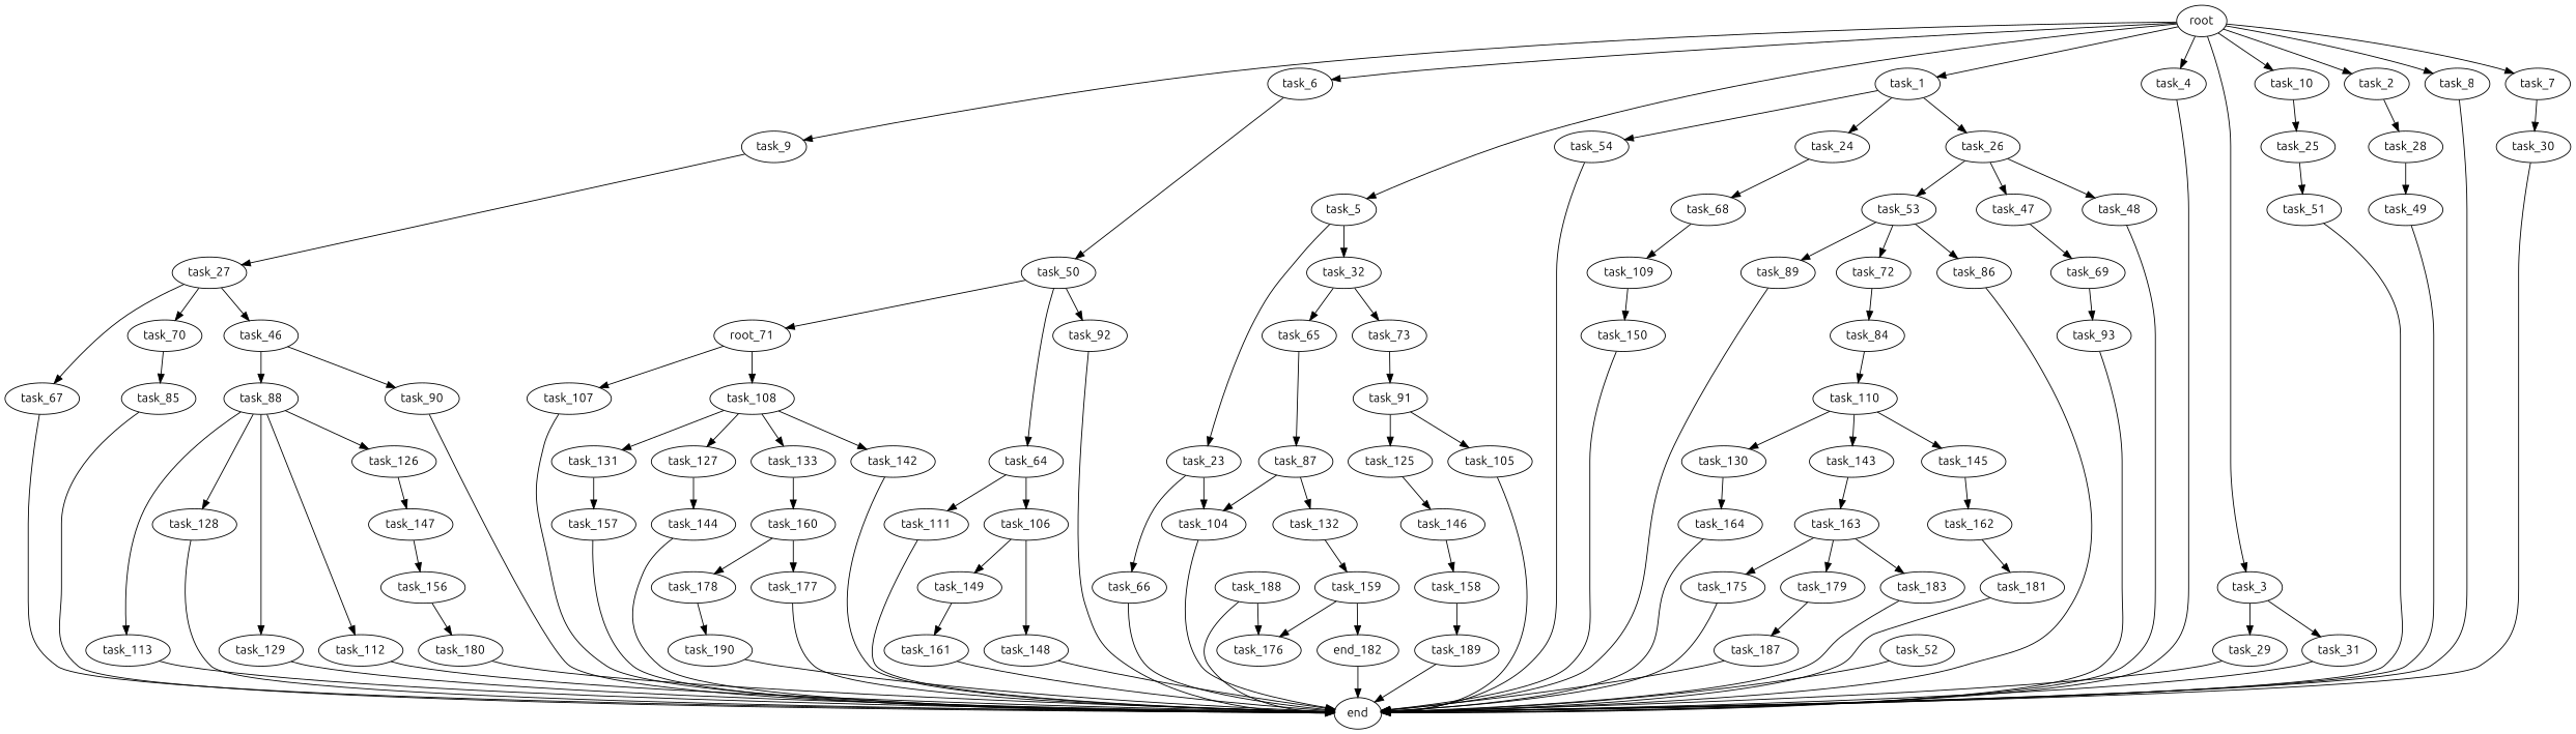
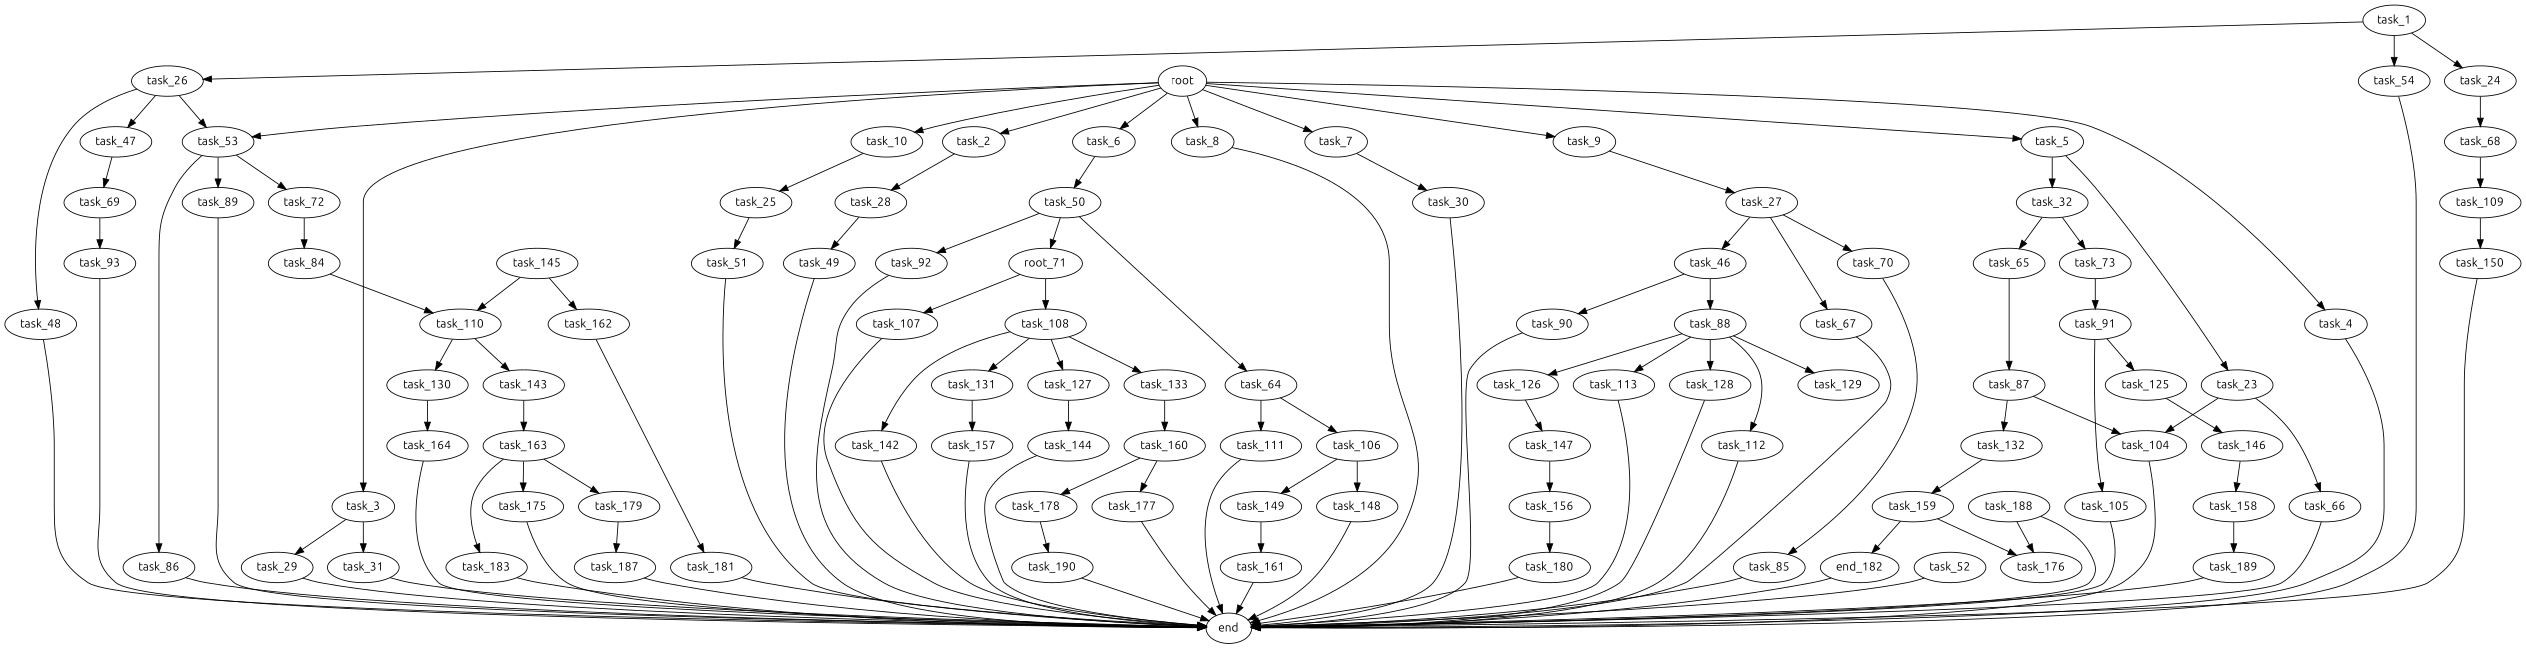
  digraph {
    fontname=Ubuntu
    node [fontname=Ubuntu]
    edge [fontname=Ubuntu]
    task_129
    end
    task_27
    task_70
    task_46
    task_67
    task_85
    task_90
    task_88
    task_149
    task_161
    task_68
    task_109
    task_150
    task_50
    task_64
    n17 [label=root_71]
    task_92
    task_106
    task_111
    task_107
    task_108
    task_91
    task_105
    task_125
    task_146
    task_133
    task_160
    task_177
    task_178
    task_187
    task_5
    task_32
    task_23
    task_73
    task_65
    task_104
    task_66
    task_4
    task_84
    task_110
    task_143
    task_145
    task_130
    task_112
    task_147
    task_156
    task_180
    task_31
    task_163
    task_183
    task_179
    task_175
    task_26
    task_48
    task_47
    task_53
    task_69
    task_86
    task_72
    task_89
    task_148
    task_190
    task_51
    task_28
    task_49
    task_113
    task_126
    task_128
    task_9
    task_54
    task_132
    task_159
    n74 [label=end_182]
    task_176
    task_142
    task_8
    task_93
    task_181
    task_188
    task_52
    task_158
    task_189
    task_24
    task_131
    task_157
    task_6
    task_3
    task_29
    task_127
    task_144
    task_164
    task_30
    task_87
    task_162
    task_2
    task_1
    task_25
    task_10
    task_7
    root
-   task_129 -> end
    task_27 -> task_70
    task_27 -> task_46
    task_27 -> task_67
    task_70 -> task_85
    task_46 -> task_90
    task_46 -> task_88
    task_67 -> end
    task_85 -> end
    task_90 -> end
    task_88 -> task_129
    task_88 -> task_112
    task_88 -> task_113
    task_88 -> task_126
    task_88 -> task_128
    task_149 -> task_161
    task_161 -> end
    task_68 -> task_109
    task_109 -> task_150
    task_150 -> end
    task_50 -> task_64
    task_50 -> n17
    task_50 -> task_92
    task_64 -> task_106
    task_64 -> task_111
    n17 -> task_107
    n17 -> task_108
    task_92 -> end
    task_106 -> task_149
    task_106 -> task_148
    task_111 -> end
    task_107 -> end
    task_108 -> task_133
    task_108 -> task_142
    task_108 -> task_131
    task_108 -> task_127
    task_91 -> task_105
    task_91 -> task_125
    task_105 -> end
    task_125 -> task_146
    task_146 -> task_158
    task_133 -> task_160
    task_160 -> task_177
    task_160 -> task_178
    task_177 -> end
    task_178 -> task_190
    task_187 -> end
    task_5 -> task_32
    task_5 -> task_23
    task_32 -> task_73
    task_32 -> task_65
    task_23 -> task_104
    task_23 -> task_66
    task_73 -> task_91
    task_65 -> task_87
    task_104 -> end
    task_66 -> end
    task_4 -> end
    task_84 -> task_110
    task_110 -> task_143
-   task_110 -> task_145
+   task_145 -> task_110
    task_110 -> task_130
    task_143 -> task_163
    task_145 -> task_162
    task_130 -> task_164
    task_112 -> end
    task_147 -> task_156
    task_156 -> task_180
    task_180 -> end
    task_31 -> end
    task_163 -> task_183
    task_163 -> task_179
    task_163 -> task_175
    task_183 -> end
    task_179 -> task_187
    task_175 -> end
    task_26 -> task_48
    task_26 -> task_47
    task_26 -> task_53
    task_48 -> end
    task_47 -> task_69
    task_53 -> task_86
    task_53 -> task_72
    task_53 -> task_89
    task_69 -> task_93
    task_86 -> end
    task_72 -> task_84
    task_89 -> end
    task_148 -> end
    task_190 -> end
    task_51 -> end
    task_28 -> task_49
    task_49 -> end
    task_113 -> end
    task_126 -> task_147
    task_128 -> end
    task_9 -> task_27
    task_54 -> end
    task_132 -> task_159
    task_159 -> n74
    task_159 -> task_176
    n74 -> end
    task_142 -> end
    task_8 -> end
    task_93 -> end
    task_181 -> end
    task_188 -> end
    task_188 -> task_176
    task_52 -> end
    task_158 -> task_189
    task_189 -> end
    task_24 -> task_68
    task_131 -> task_157
    task_157 -> end
    task_6 -> task_50
    task_3 -> task_31
    task_3 -> task_29
    task_29 -> end
    task_127 -> task_144
    task_144 -> end
    task_164 -> end
    task_30 -> end
    task_87 -> task_104
    task_87 -> task_132
    task_162 -> task_181
    task_2 -> task_28
    task_1 -> task_26
    task_1 -> task_54
    task_1 -> task_24
    task_25 -> task_51
    task_10 -> task_25
    task_7 -> task_30
    root -> task_5
    root -> task_4
    root -> task_9
    root -> task_8
    root -> task_6
    root -> task_3
    root -> task_2
-   root -> task_1
+   root -> task_53
    root -> task_10
    root -> task_7
  }
